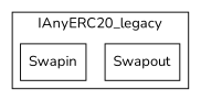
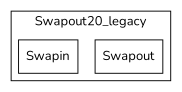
  strict digraph {
    rankdir=TB
    fontname=Nunito
    node [shape=box fontname=Nunito]
    n1 [label=Swapout]
    n2 [label=Swapin]
    subgraph cluster_1 {
      label="[Solidity]"
    }
    subgraph cluster_2 {
-     label=IAnyERC20_legacy
+     label=Swapout20_legacy
      n1
      n2
    }
  }
